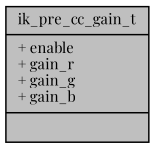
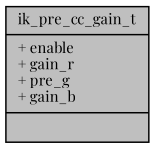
  digraph {
    fontname="Playfair Display"
-   n1 [color=black fillcolor=grey75 fontcolor=black fontname="Playfair Display" fontsize=10 height=0.2 label="{ik_pre_cc_gain_t\n|+ enable\l+ gain_r\l+ gain_g\l+ gain_b\l|}" shape=record style=filled width=0.4]
+   n1 [color=black fillcolor=grey75 fontcolor=black fontname="Playfair Display" fontsize=10 height=0.2 label="{ik_pre_cc_gain_t\n|+ enable\l+ gain_r\l+ pre_g\l+ gain_b\l|}" shape=record style=filled width=0.4]
  }
